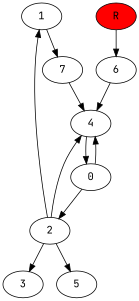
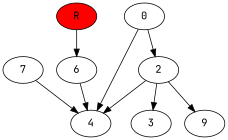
  digraph {
    fontname="JetBrains Mono"
    node [fontname="JetBrains Mono"]
    edge [fontname="JetBrains Mono"]
-   1
    7
    6
    4
    2
    3
-   5
+   5 [label=9]
    n8 [label=0]
    R [fillcolor="#ff0000" style=filled]
-   1 -> 7
    7 -> 4
    6 -> 4
-   4 -> n8
-   2 -> 1
    2 -> 4
    2 -> 3
    2 -> 5
    n8 -> 4
    n8 -> 2
    R -> 6
  }
